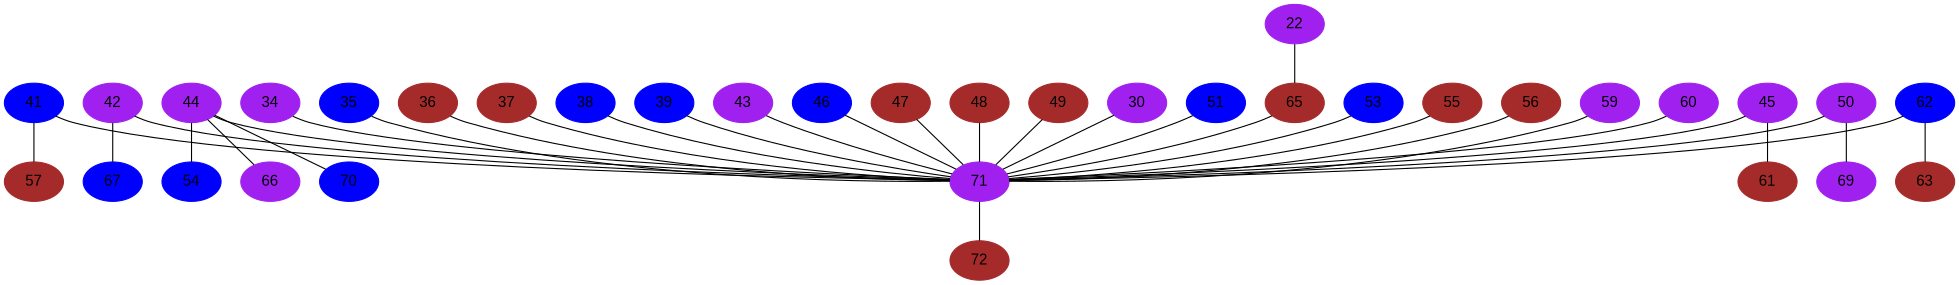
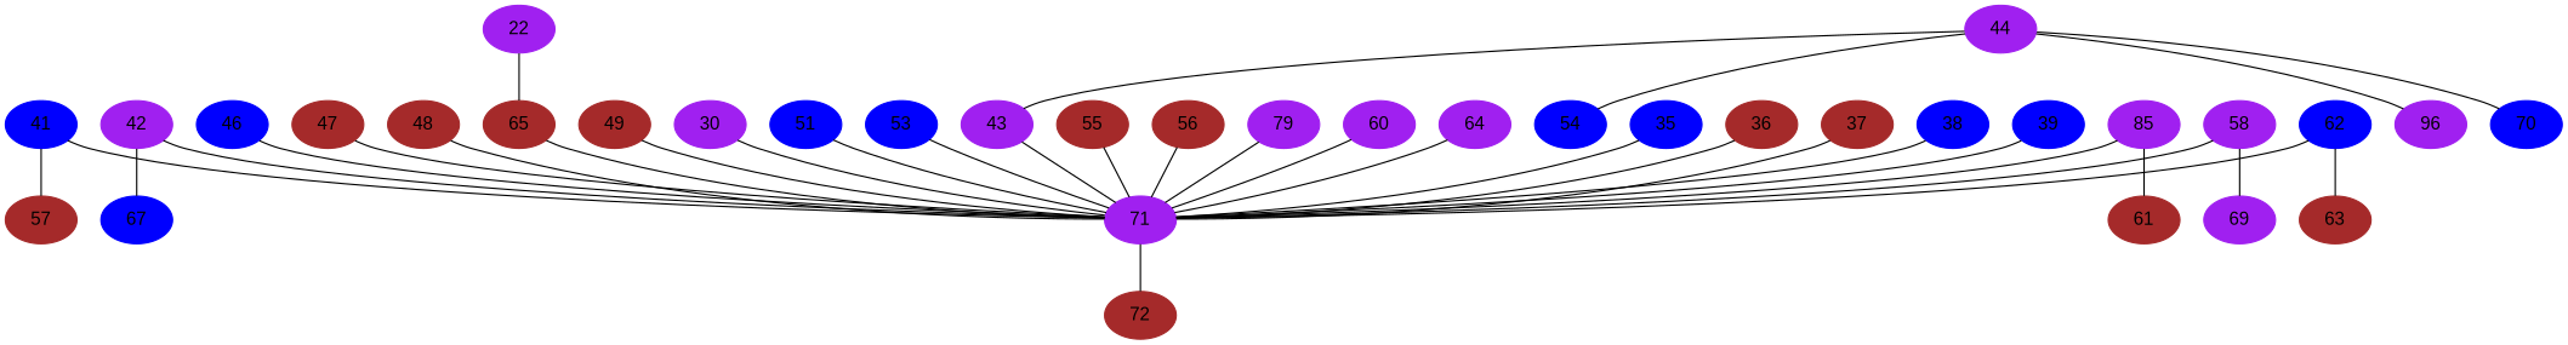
  graph {
    fontname="Liberation Sans"
    node [color=purple fontname="Liberation Sans" style=filled]
    edge [fontname="Liberation Sans"]
    71 [super="+31+68+32+33"]
    72 [color=brown]
    35 [color=blue]
    36 [color=brown super="+28"]
    37 [color=brown]
    38 [color=blue]
    39 [color=blue]
    41 [color=blue super="+40"]
    57 [color=brown]
    42
    67 [color=blue]
    43
    44
    54 [color=blue]
-   66
+   66 [label=96]
    70 [color=blue]
-   45
+   45 [label=85]
    61 [color=brown]
    46 [color=blue]
    47 [color=brown]
    48 [color=brown]
    49 [color=brown super="+34"]
    n23 [label=30]
    51 [color=blue]
    65 [color=brown super="+27"]
    n26 [label=22]
    53 [color=blue]
    55 [color=brown]
    56 [color=brown]
-   58 [label=50]
+   58
    69
-   59
+   59 [label=79]
    60
    62 [color=blue super="+25+30"]
    63 [color=brown]
-   64 [label=34]
+   64
    71 -- 72
    35 -- 71
    36 -- 71
    37 -- 71
    38 -- 71
    39 -- 71
    41 -- 71
    41 -- 57
    42 -- 71
    42 -- 67
    43 -- 71
-   44 -- 71
+   44 -- 43
    44 -- 54
    44 -- 66
    44 -- 70
    45 -- 71
    45 -- 61
    46 -- 71
    47 -- 71
    48 -- 71
    49 -- 71
    n23 -- 71
    51 -- 71
    65 -- 71
    n26 -- 65
    53 -- 71
    55 -- 71
    56 -- 71
    58 -- 71
    58 -- 69
    59 -- 71
    60 -- 71
    62 -- 71
    62 -- 63
    64 -- 71
  }
